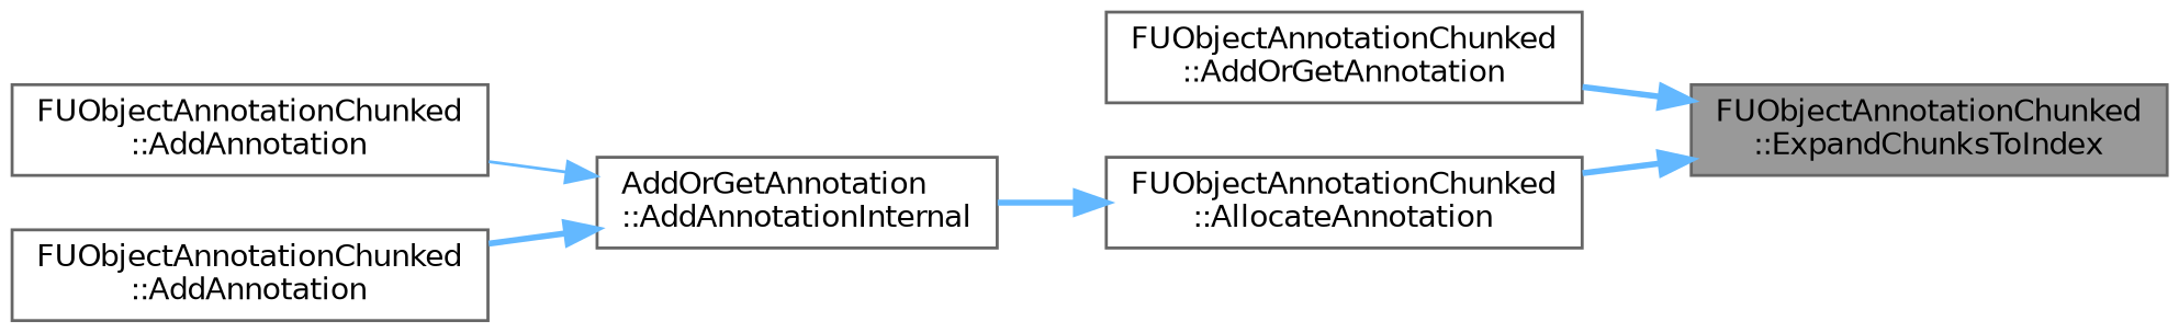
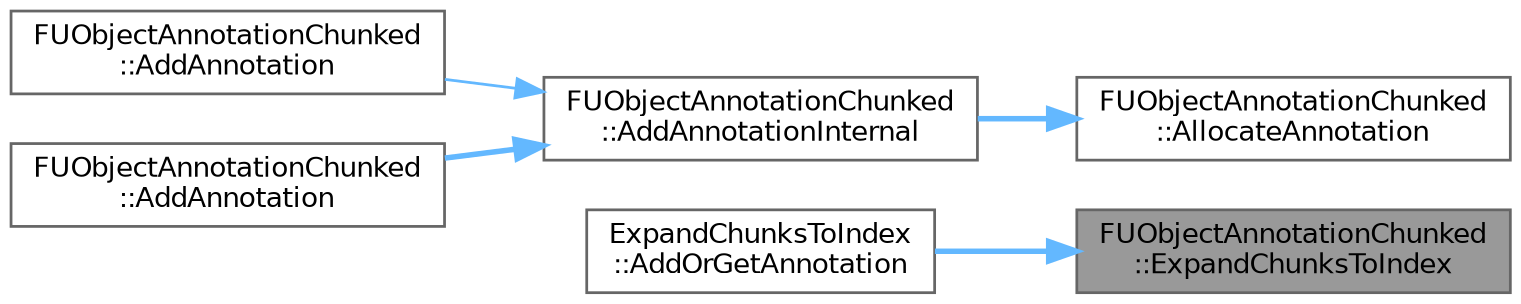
  digraph {
    rankdir=RL
    node [color=grey40 fillcolor=white fontname=Helvetica fontsize=10 shape=box style=filled]
    edge [color=steelblue1 dir=back fontname=Helvetica fontsize=10 labelfontname=Helvetica labelfontsize=10 style=bold]
    n1 [color=gray40 fillcolor=grey60 fontcolor=black height=0.2 label="FUObjectAnnotationChunked\l::ExpandChunksToIndex" width=0.4]
-   n2 [height=0.2 label="FUObjectAnnotationChunked\l::AddOrGetAnnotation" width=0.4]
+   n2 [height=0.2 label="ExpandChunksToIndex\l::AddOrGetAnnotation" width=0.4]
    n3 [height=0.2 label="FUObjectAnnotationChunked\l::AllocateAnnotation" width=0.4]
-   n4 [height=0.2 label="AddOrGetAnnotation\l::AddAnnotationInternal" width=0.4]
+   n4 [height=0.2 label="FUObjectAnnotationChunked\l::AddAnnotationInternal" width=0.4]
    n5 [height=0.2 label="FUObjectAnnotationChunked\l::AddAnnotation" width=0.4]
    n6 [height=0.2 label="FUObjectAnnotationChunked\l::AddAnnotation" width=0.4]
    n1 -> n2
-   n1 -> n3
    n3 -> n4
    n4 -> n5 [style=solid]
    n4 -> n6
  }
